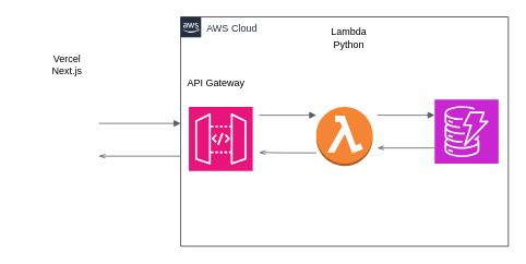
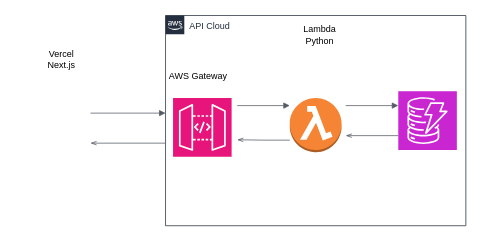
  <mxCell id="0" />
  <mxCell id="1" parent="0" />
- <mxCell id="2" value="AWS Cloud" style="points=[[0,0],[0.25,0],[0.5,0],[0.75,0],[1,0],[1,0.25],[1,0.5],[1,0.75],[1,1],[0.75,1],[0.5,1],[0.25,1],[0,1],[0,0.75],[0,0.5],[0,0.25]];outlineConnect=0;gradientColor=none;html=1;whiteSpace=wrap;fontSize=12;fontStyle=0;container=1;pointerEvents=0;collapsible=0;recursiveResize=0;shape=mxgraph.aws4.group;grIcon=mxgraph.aws4.group_aws_cloud_alt;strokeColor=#232F3E;fillColor=none;verticalAlign=top;align=left;spacingLeft=30;fontColor=#232F3E;dashed=0;" vertex="1" parent="1"><mxGeometry x="220" y="20" width="400" height="280" as="geometry" /></mxCell>
+ <mxCell id="2" value="API Cloud" style="points=[[0,0],[0.25,0],[0.5,0],[0.75,0],[1,0],[1,0.25],[1,0.5],[1,0.75],[1,1],[0.75,1],[0.5,1],[0.25,1],[0,1],[0,0.75],[0,0.5],[0,0.25]];outlineConnect=0;gradientColor=none;html=1;whiteSpace=wrap;fontSize=12;fontStyle=0;container=1;pointerEvents=0;collapsible=0;recursiveResize=0;shape=mxgraph.aws4.group;grIcon=mxgraph.aws4.group_aws_cloud_alt;strokeColor=#232F3E;fillColor=none;verticalAlign=top;align=left;spacingLeft=30;fontColor=#232F3E;dashed=0;" vertex="1" parent="1"><mxGeometry x="220" y="20" width="400" height="280" as="geometry" /></mxCell>
  <mxCell id="3" value="" style="sketch=0;points=[[0,0,0],[0.25,0,0],[0.5,0,0],[0.75,0,0],[1,0,0],[0,1,0],[0.25,1,0],[0.5,1,0],[0.75,1,0],[1,1,0],[0,0.25,0],[0,0.5,0],[0,0.75,0],[1,0.25,0],[1,0.5,0],[1,0.75,0]];outlineConnect=0;fontColor=#232F3E;fillColor=#C925D1;strokeColor=#ffffff;dashed=0;verticalLabelPosition=bottom;verticalAlign=top;align=center;html=1;fontSize=12;fontStyle=0;aspect=fixed;shape=mxgraph.aws4.resourceIcon;resIcon=mxgraph.aws4.dynamodb;" vertex="1" parent="2"><mxGeometry x="310" y="101" width="78" height="78" as="geometry" /></mxCell>
  <mxCell id="4" value="" style="outlineConnect=0;dashed=0;verticalLabelPosition=bottom;verticalAlign=top;align=center;html=1;shape=mxgraph.aws3.lambda_function;fillColor=#F58534;gradientColor=none;" vertex="1" parent="2"><mxGeometry x="165.5" y="110" width="69" height="72" as="geometry" /></mxCell>
  <mxCell id="5" value="" style="sketch=0;points=[[0,0,0],[0.25,0,0],[0.5,0,0],[0.75,0,0],[1,0,0],[0,1,0],[0.25,1,0],[0.5,1,0],[0.75,1,0],[1,1,0],[0,0.25,0],[0,0.5,0],[0,0.75,0],[1,0.25,0],[1,0.5,0],[1,0.75,0]];outlineConnect=0;fontColor=#232F3E;fillColor=#E7157B;strokeColor=#ffffff;dashed=0;verticalLabelPosition=bottom;verticalAlign=top;align=center;html=1;fontSize=12;fontStyle=0;aspect=fixed;shape=mxgraph.aws4.resourceIcon;resIcon=mxgraph.aws4.api_gateway;" vertex="1" parent="2"><mxGeometry x="10" y="110" width="78" height="78" as="geometry" /></mxCell>
  <mxCell id="6" value="" style="edgeStyle=orthogonalEdgeStyle;html=1;endArrow=none;elbow=vertical;startArrow=openThin;startFill=0;strokeColor=#545B64;rounded=0;" edge="1" parent="2"><mxGeometry width="100" relative="1" as="geometry"><mxPoint x="95.5" y="165.5" as="sourcePoint" /><mxPoint x="165.5" y="166" as="targetPoint" /></mxGeometry></mxCell>
  <mxCell id="7" value="" style="edgeStyle=orthogonalEdgeStyle;html=1;endArrow=block;elbow=vertical;startArrow=none;endFill=1;strokeColor=#545B64;rounded=0;" edge="1" parent="2"><mxGeometry width="100" relative="1" as="geometry"><mxPoint x="240" y="120" as="sourcePoint" /><mxPoint x="310" y="120" as="targetPoint" /></mxGeometry></mxCell>
  <mxCell id="8" value="" style="edgeStyle=orthogonalEdgeStyle;html=1;endArrow=none;elbow=vertical;startArrow=openThin;startFill=0;strokeColor=#545B64;rounded=0;" edge="1" parent="2"><mxGeometry width="100" relative="1" as="geometry"><mxPoint x="240" y="160" as="sourcePoint" /><mxPoint x="310" y="160" as="targetPoint" /></mxGeometry></mxCell>
  <mxCell id="9" value="" style="edgeStyle=orthogonalEdgeStyle;html=1;endArrow=block;elbow=vertical;startArrow=none;endFill=1;strokeColor=#545B64;rounded=0;" edge="1" parent="2"><mxGeometry width="100" relative="1" as="geometry"><mxPoint x="95.5" y="120" as="sourcePoint" /><mxPoint x="165.5" y="120" as="targetPoint" /></mxGeometry></mxCell>
  <mxCell id="10" value="Lambda&lt;div&gt;Python&lt;/div&gt;" style="text;html=1;align=center;verticalAlign=middle;resizable=0;points=[];autosize=1;strokeColor=none;fillColor=none;" vertex="1" parent="2"><mxGeometry x="169.5" y="6" width="70" height="40" as="geometry" /></mxCell>
- <mxCell id="11" value="API Gateway" style="text;html=1;align=center;verticalAlign=middle;resizable=0;points=[];autosize=1;strokeColor=none;fillColor=none;" vertex="1" parent="2"><mxGeometry x="-2" y="66" width="90" height="30" as="geometry" /></mxCell>
+ <mxCell id="11" value="AWS Gateway" style="text;html=1;align=center;verticalAlign=middle;resizable=0;points=[];autosize=1;strokeColor=none;fillColor=none;" vertex="1" parent="2"><mxGeometry x="-2" y="66" width="90" height="30" as="geometry" /></mxCell>
  <mxCell id="12" value="" style="shape=image;html=1;verticalAlign=top;verticalLabelPosition=bottom;labelBackgroundColor=#ffffff;imageAspect=0;aspect=fixed;image=https://icons.diagrams.net/icon-cache1/Ionicons_Fill_Vol_2-2187/logo-vercel-632.svg" vertex="1" parent="1"><mxGeometry x="20" y="120" width="92" height="92" as="geometry" /></mxCell>
  <mxCell id="13" value="" style="edgeStyle=orthogonalEdgeStyle;html=1;endArrow=block;elbow=vertical;startArrow=none;endFill=1;strokeColor=#545B64;rounded=0;" edge="1" parent="1"><mxGeometry width="100" relative="1" as="geometry"><mxPoint x="120" y="150" as="sourcePoint" /><mxPoint x="220" y="150" as="targetPoint" /></mxGeometry></mxCell>
  <mxCell id="14" value="" style="edgeStyle=orthogonalEdgeStyle;html=1;endArrow=none;elbow=vertical;startArrow=openThin;startFill=0;strokeColor=#545B64;rounded=0;" edge="1" parent="1"><mxGeometry width="100" relative="1" as="geometry"><mxPoint x="120" y="190" as="sourcePoint" /><mxPoint x="220" y="190" as="targetPoint" /></mxGeometry></mxCell>
  <mxCell id="15" value="Vercel&lt;div&gt;Next.js&lt;/div&gt;" style="text;html=1;align=center;verticalAlign=middle;resizable=0;points=[];autosize=1;strokeColor=none;fillColor=none;" vertex="1" parent="1"><mxGeometry x="51" y="59" width="60" height="40" as="geometry" /></mxCell>
